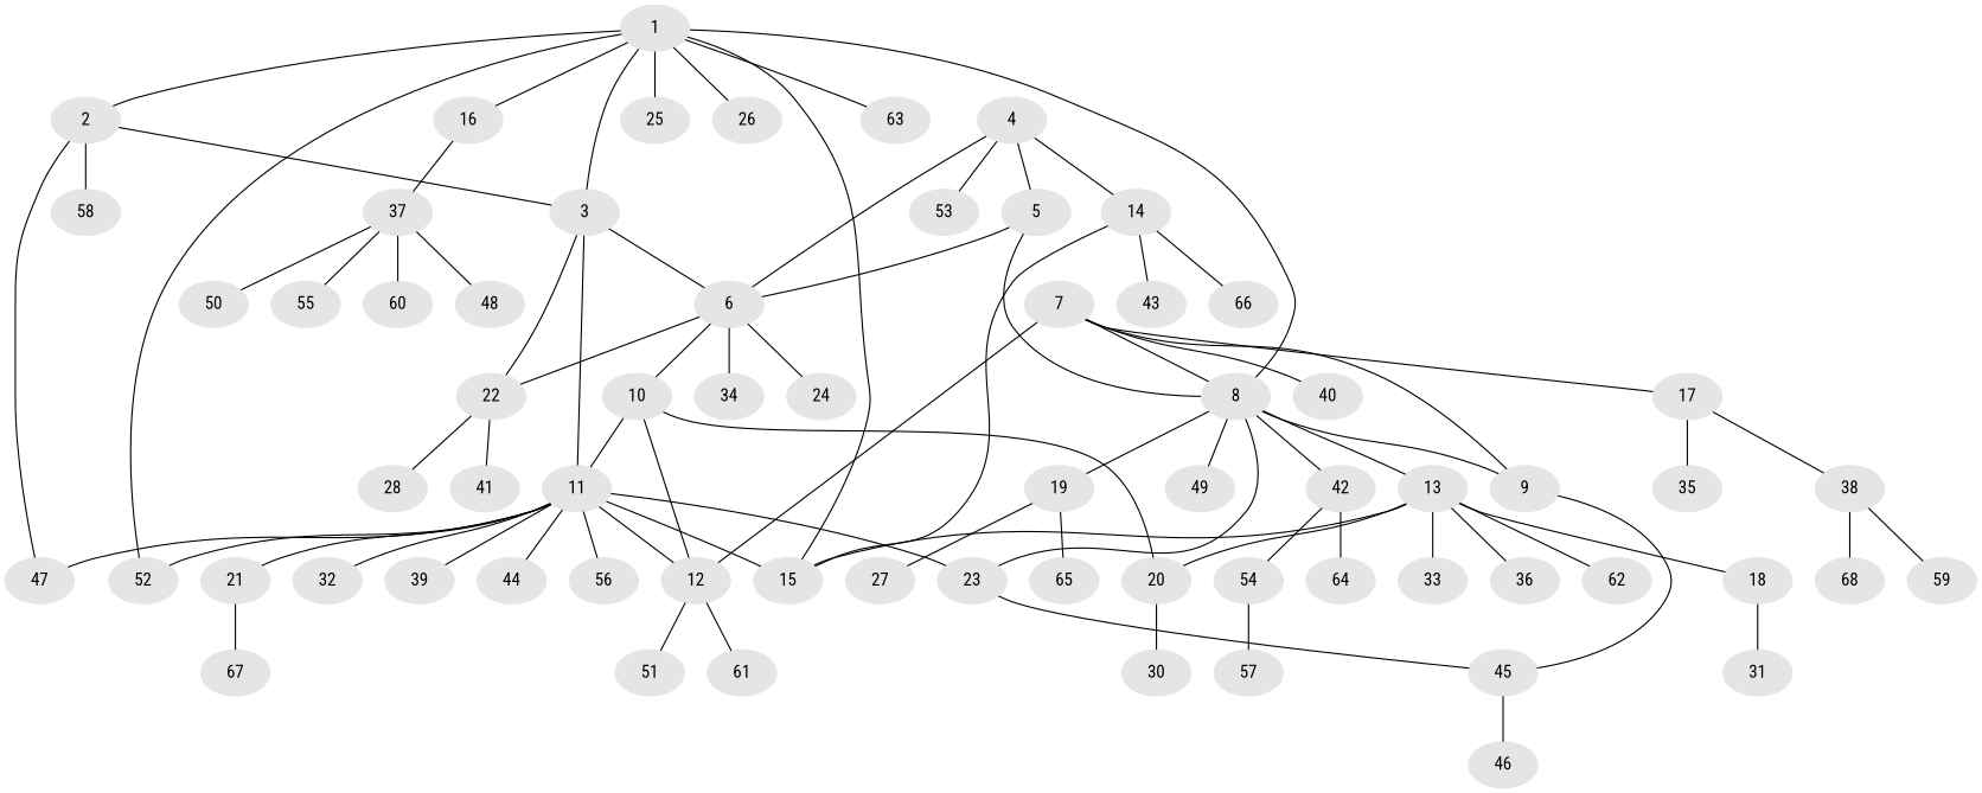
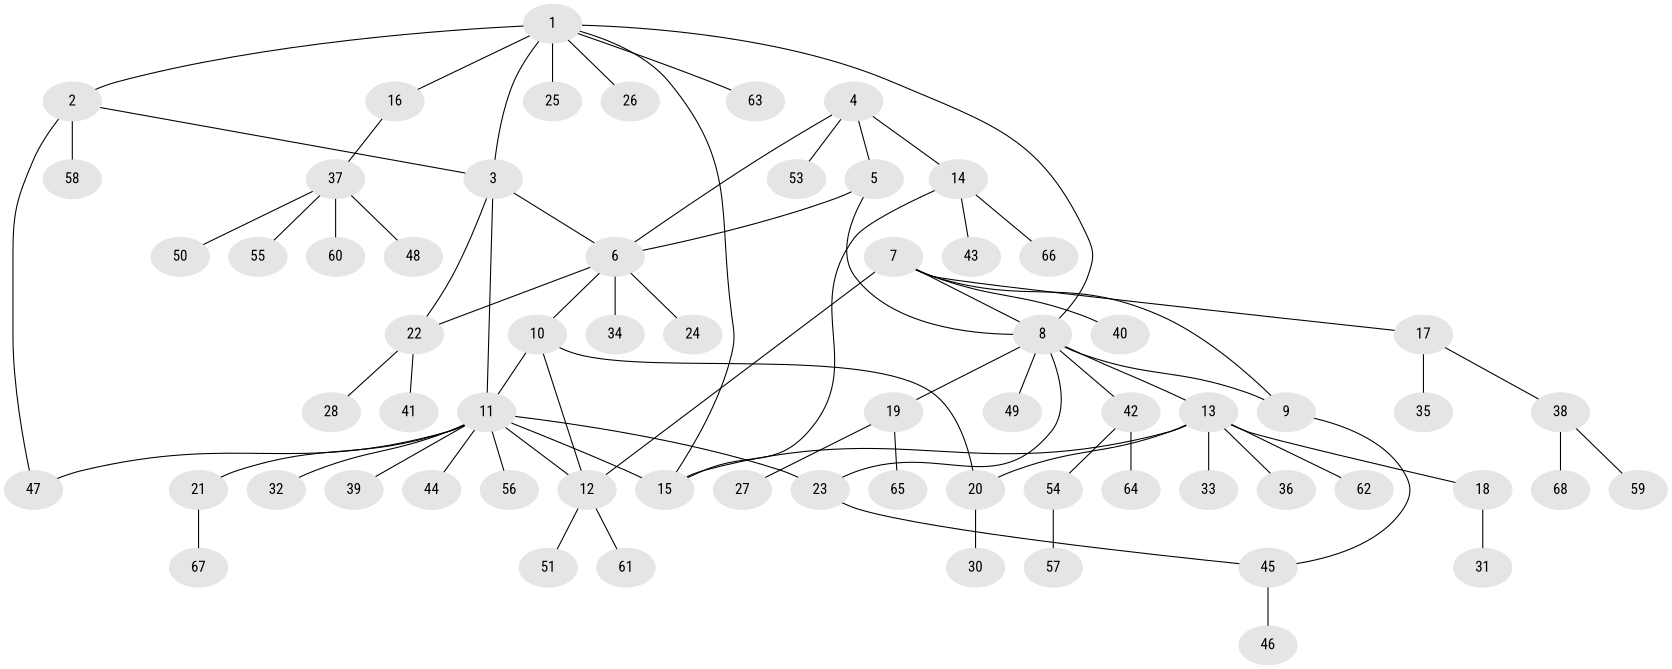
  graph {
    fontname="Roboto Condensed"
    node [color=gray90 fontname="Roboto Condensed" style=filled]
    edge [fontname="Roboto Condensed"]
    1
    2
    3
    8
    15
    16
    25
    26
-   52
    63
    47
    58
    6
    11
    22
    9
    13
    19
    23
    42
    49
    37
    10
    24
    34
    12
    21
    32
    39
    44
    56
    28
    41
    4
    5
    14
    53
    43
    66
    20
    7
    17
    40
    45
    51
    61
    35
    38
    18
    33
    36
    62
    27
    65
    54
    64
    46
    30
    67
    31
    48
    50
    55
    60
    59
    68
    57
    1 -- 2
    1 -- 3
    1 -- 8
    1 -- 15
    1 -- 16
    1 -- 25
    1 -- 26
-   1 -- 52
    1 -- 63
    2 -- 3
    2 -- 47
    2 -- 58
    3 -- 6
    3 -- 11
    3 -- 22
    8 -- 9
    8 -- 13
    8 -- 19
    8 -- 23
    8 -- 42
    8 -- 49
    16 -- 37
    6 -- 22
    6 -- 10
    6 -- 24
    6 -- 34
    11 -- 15
-   11 -- 52
    11 -- 47
    11 -- 23
    11 -- 12
    11 -- 21
    11 -- 32
    11 -- 39
    11 -- 44
    11 -- 56
    22 -- 28
    22 -- 41
    9 -- 45
    13 -- 15
    13 -- 20
    13 -- 18
    13 -- 33
    13 -- 36
    13 -- 62
    19 -- 27
    19 -- 65
    23 -- 45
    42 -- 54
    42 -- 64
    37 -- 48
    37 -- 50
    37 -- 55
    37 -- 60
    10 -- 11
    10 -- 12
    10 -- 20
    12 -- 51
    12 -- 61
    21 -- 67
    4 -- 6
    4 -- 5
    4 -- 14
    4 -- 53
    5 -- 8
    5 -- 6
    14 -- 15
    14 -- 43
    14 -- 66
    20 -- 30
    7 -- 8
    7 -- 9
    7 -- 12
    7 -- 17
    7 -- 40
    17 -- 35
    17 -- 38
    45 -- 46
    38 -- 59
    38 -- 68
    18 -- 31
    54 -- 57
  }
